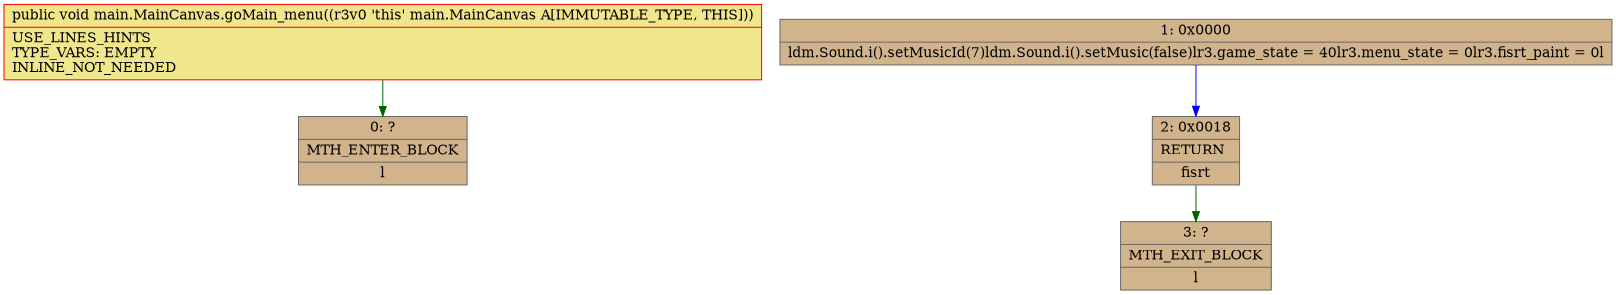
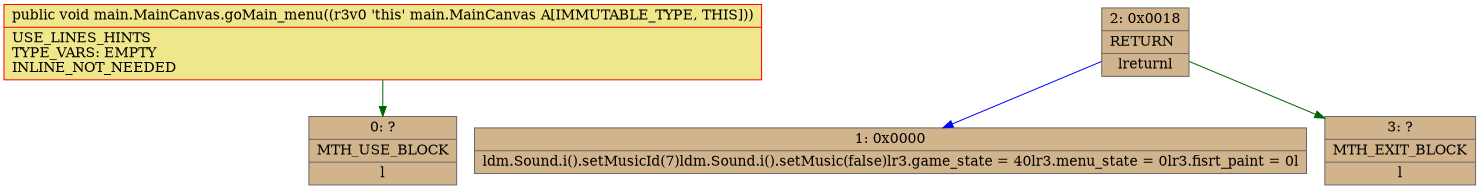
  digraph {
    node [color=gray40 fillcolor=tan shape=record style=filled]
    edge [color=darkgreen]
-   n1 [label="{0\:\ ?|MTH_ENTER_BLOCK\l|l}"]
+   n1 [label="{0\:\ ?|MTH_USE_BLOCK\l|l}"]
    n2 [label="{1\:\ 0x0000|ldm.Sound.i().setMusicId(7)ldm.Sound.i().setMusic(false)lr3.game_state = 40lr3.menu_state = 0lr3.fisrt_paint = 0l}"]
-   n3 [label="{2\:\ 0x0018|RETURN\l|fisrt}"]
+   n3 [label="{2\:\ 0x0018|RETURN\l|lreturnl}"]
    n4 [label="{3\:\ ?|MTH_EXIT_BLOCK\l|l}"]
    n5 [color=red fillcolor=khaki label="{public void main.MainCanvas.goMain_menu((r3v0 'this' main.MainCanvas A[IMMUTABLE_TYPE, THIS]))  | USE_LINES_HINTS\lTYPE_VARS: EMPTY\lINLINE_NOT_NEEDED\l}"]
-   n2 -> n3 [color=blue]
+   n3 -> n2 [color=blue]
    n3 -> n4
    n5 -> n1
  }
